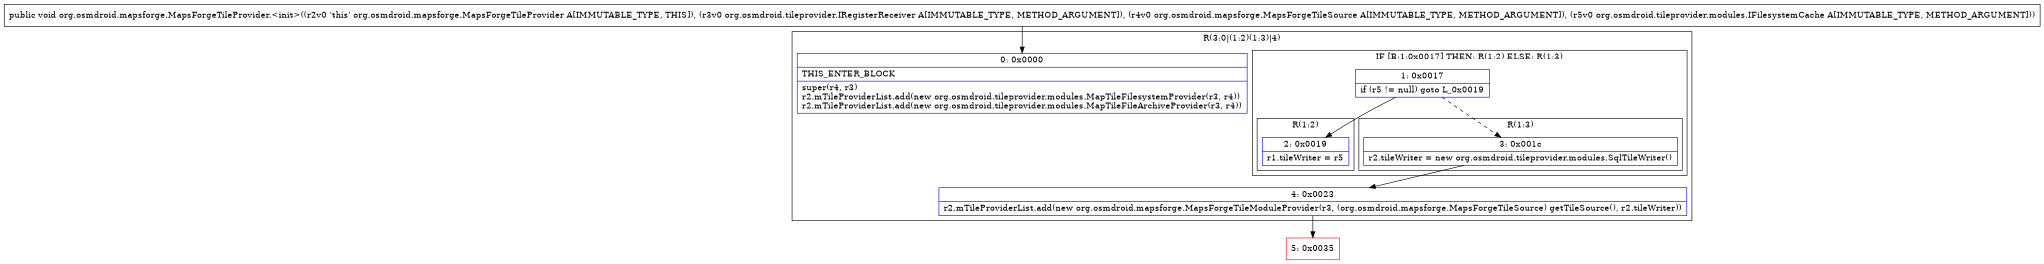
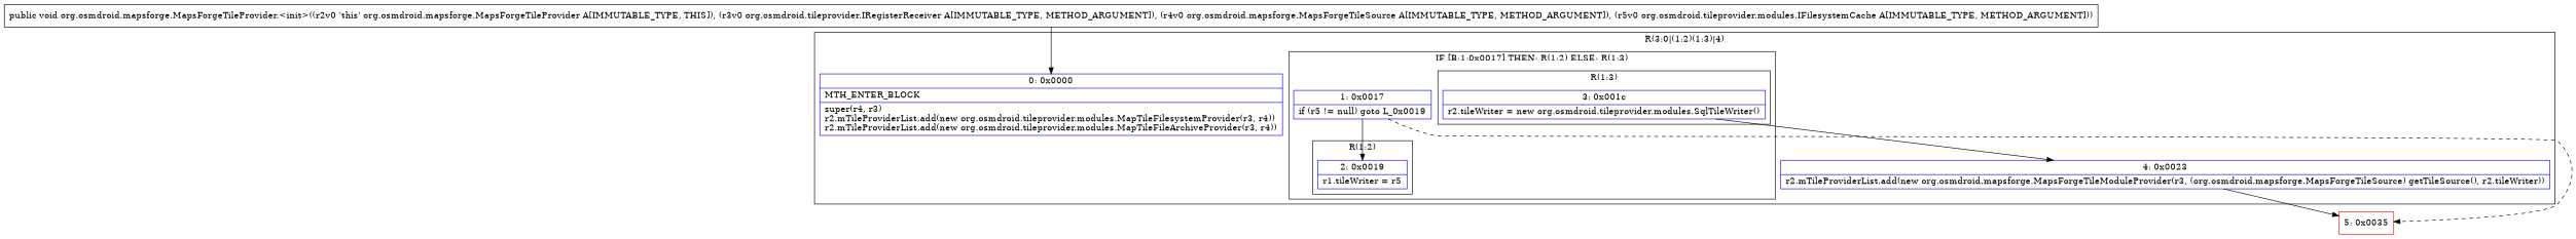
  digraph {
    node [color=blue shape=record]
    n1 [label="{2\:\ 0x0019|r1.tileWriter = r5\l}"]
    n2 [label="{3\:\ 0x001c|r2.tileWriter = new org.osmdroid.tileprovider.modules.SqlTileWriter()\l}"]
    n3 [label="{1\:\ 0x0017|if (r5 != null) goto L_0x0019\l}"]
-   n4 [label="{0\:\ 0x0000|THIS_ENTER_BLOCK\l|super(r4, r3)\lr2.mTileProviderList.add(new org.osmdroid.tileprovider.modules.MapTileFilesystemProvider(r3, r4))\lr2.mTileProviderList.add(new org.osmdroid.tileprovider.modules.MapTileFileArchiveProvider(r3, r4))\l}"]
+   n4 [label="{0\:\ 0x0000|MTH_ENTER_BLOCK\l|super(r4, r3)\lr2.mTileProviderList.add(new org.osmdroid.tileprovider.modules.MapTileFilesystemProvider(r3, r4))\lr2.mTileProviderList.add(new org.osmdroid.tileprovider.modules.MapTileFileArchiveProvider(r3, r4))\l}"]
    n5 [label="{4\:\ 0x0023|r2.mTileProviderList.add(new org.osmdroid.mapsforge.MapsForgeTileModuleProvider(r3, (org.osmdroid.mapsforge.MapsForgeTileSource) getTileSource(), r2.tileWriter))\l}"]
    n6 [color=red label="{5\:\ 0x0035}"]
    n7 [label="{public void org.osmdroid.mapsforge.MapsForgeTileProvider.\<init\>((r2v0 'this' org.osmdroid.mapsforge.MapsForgeTileProvider A[IMMUTABLE_TYPE, THIS]), (r3v0 org.osmdroid.tileprovider.IRegisterReceiver A[IMMUTABLE_TYPE, METHOD_ARGUMENT]), (r4v0 org.osmdroid.mapsforge.MapsForgeTileSource A[IMMUTABLE_TYPE, METHOD_ARGUMENT]), (r5v0 org.osmdroid.tileprovider.modules.IFilesystemCache A[IMMUTABLE_TYPE, METHOD_ARGUMENT])) }" color=""]
    subgraph cluster_1 {
      label="R(3:0|(1:2)(1:3)|4)"
      n4
      n5
      subgraph cluster_2 {
        label="IF [B:1:0x0017] THEN: R(1:2) ELSE: R(1:3)"
        n3
        subgraph cluster_3 {
          label="R(1:2)"
          n1
        }
        subgraph cluster_4 {
          label="R(1:3)"
          n2
        }
      }
    }
    n2 -> n5
    n3 -> n1
-   n3 -> n2 [style=dashed]
+   n3 -> n6 [style=dashed]
    n5 -> n6
    n7 -> n4
  }
